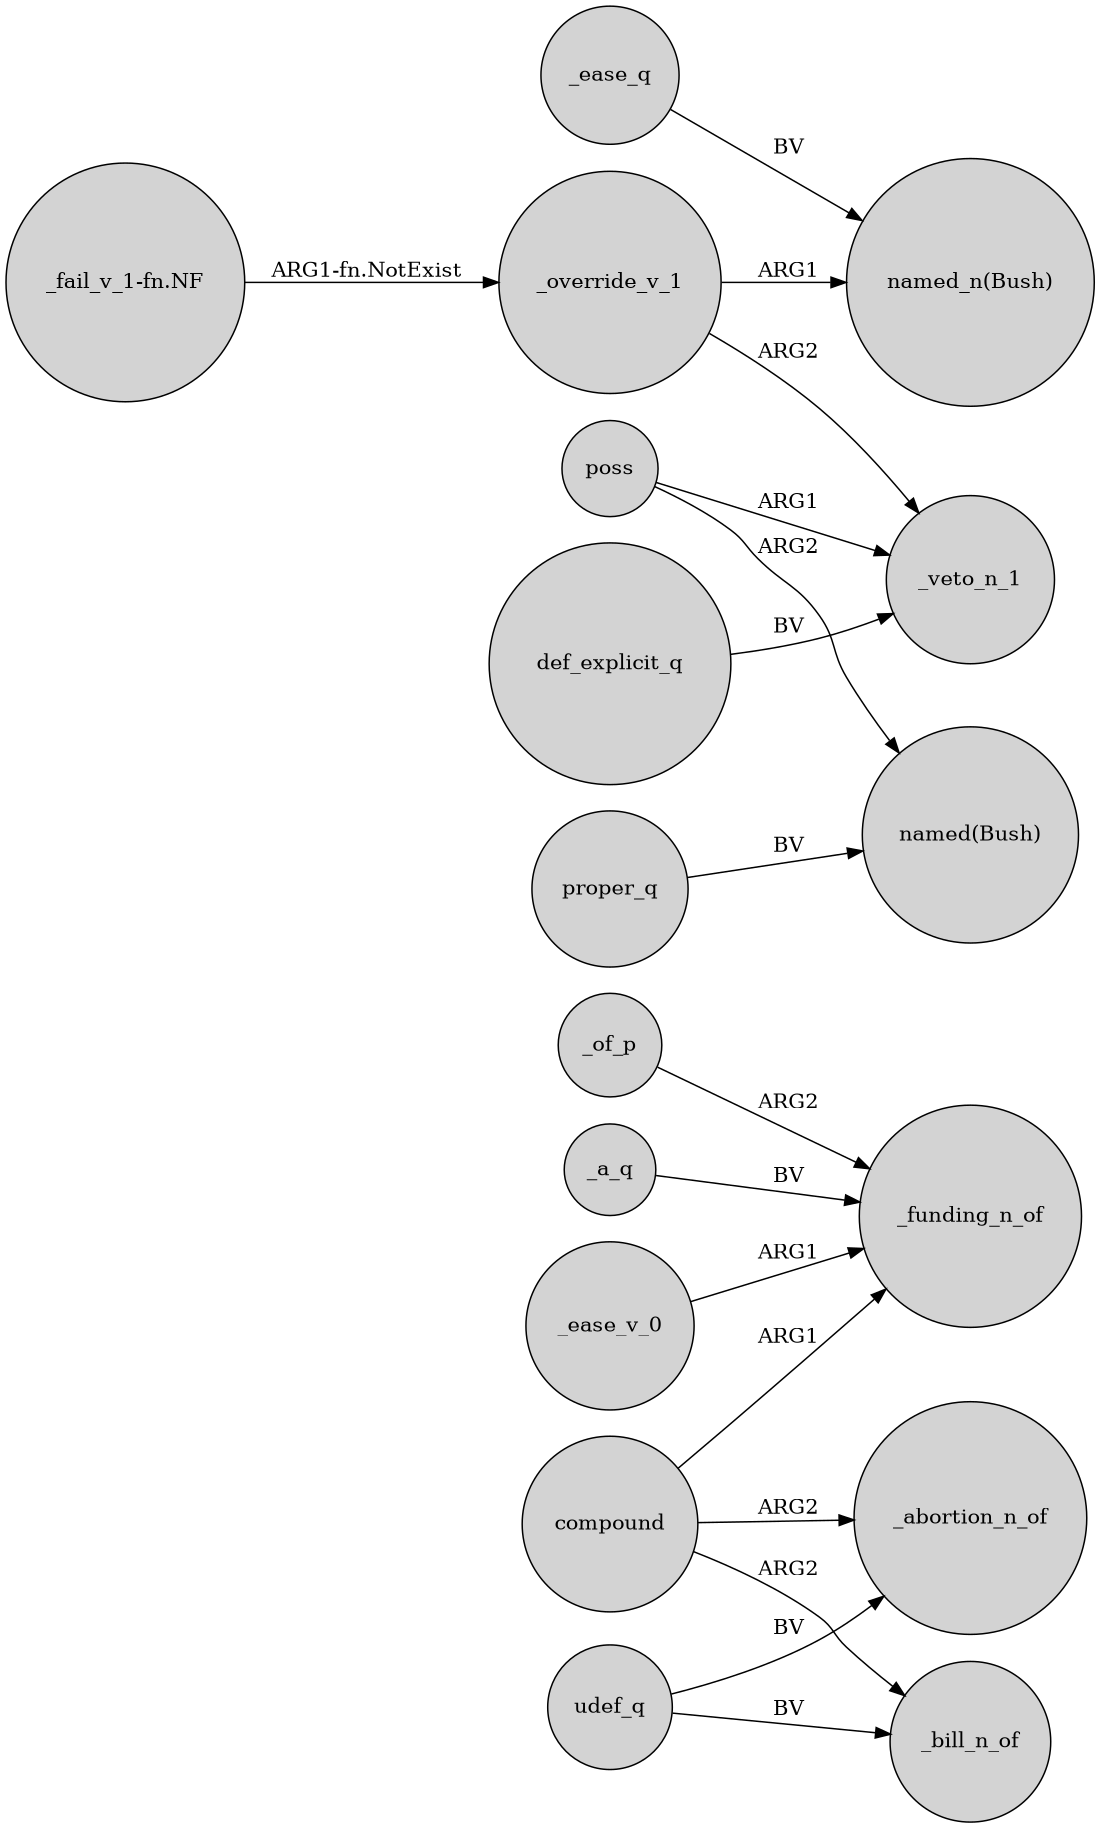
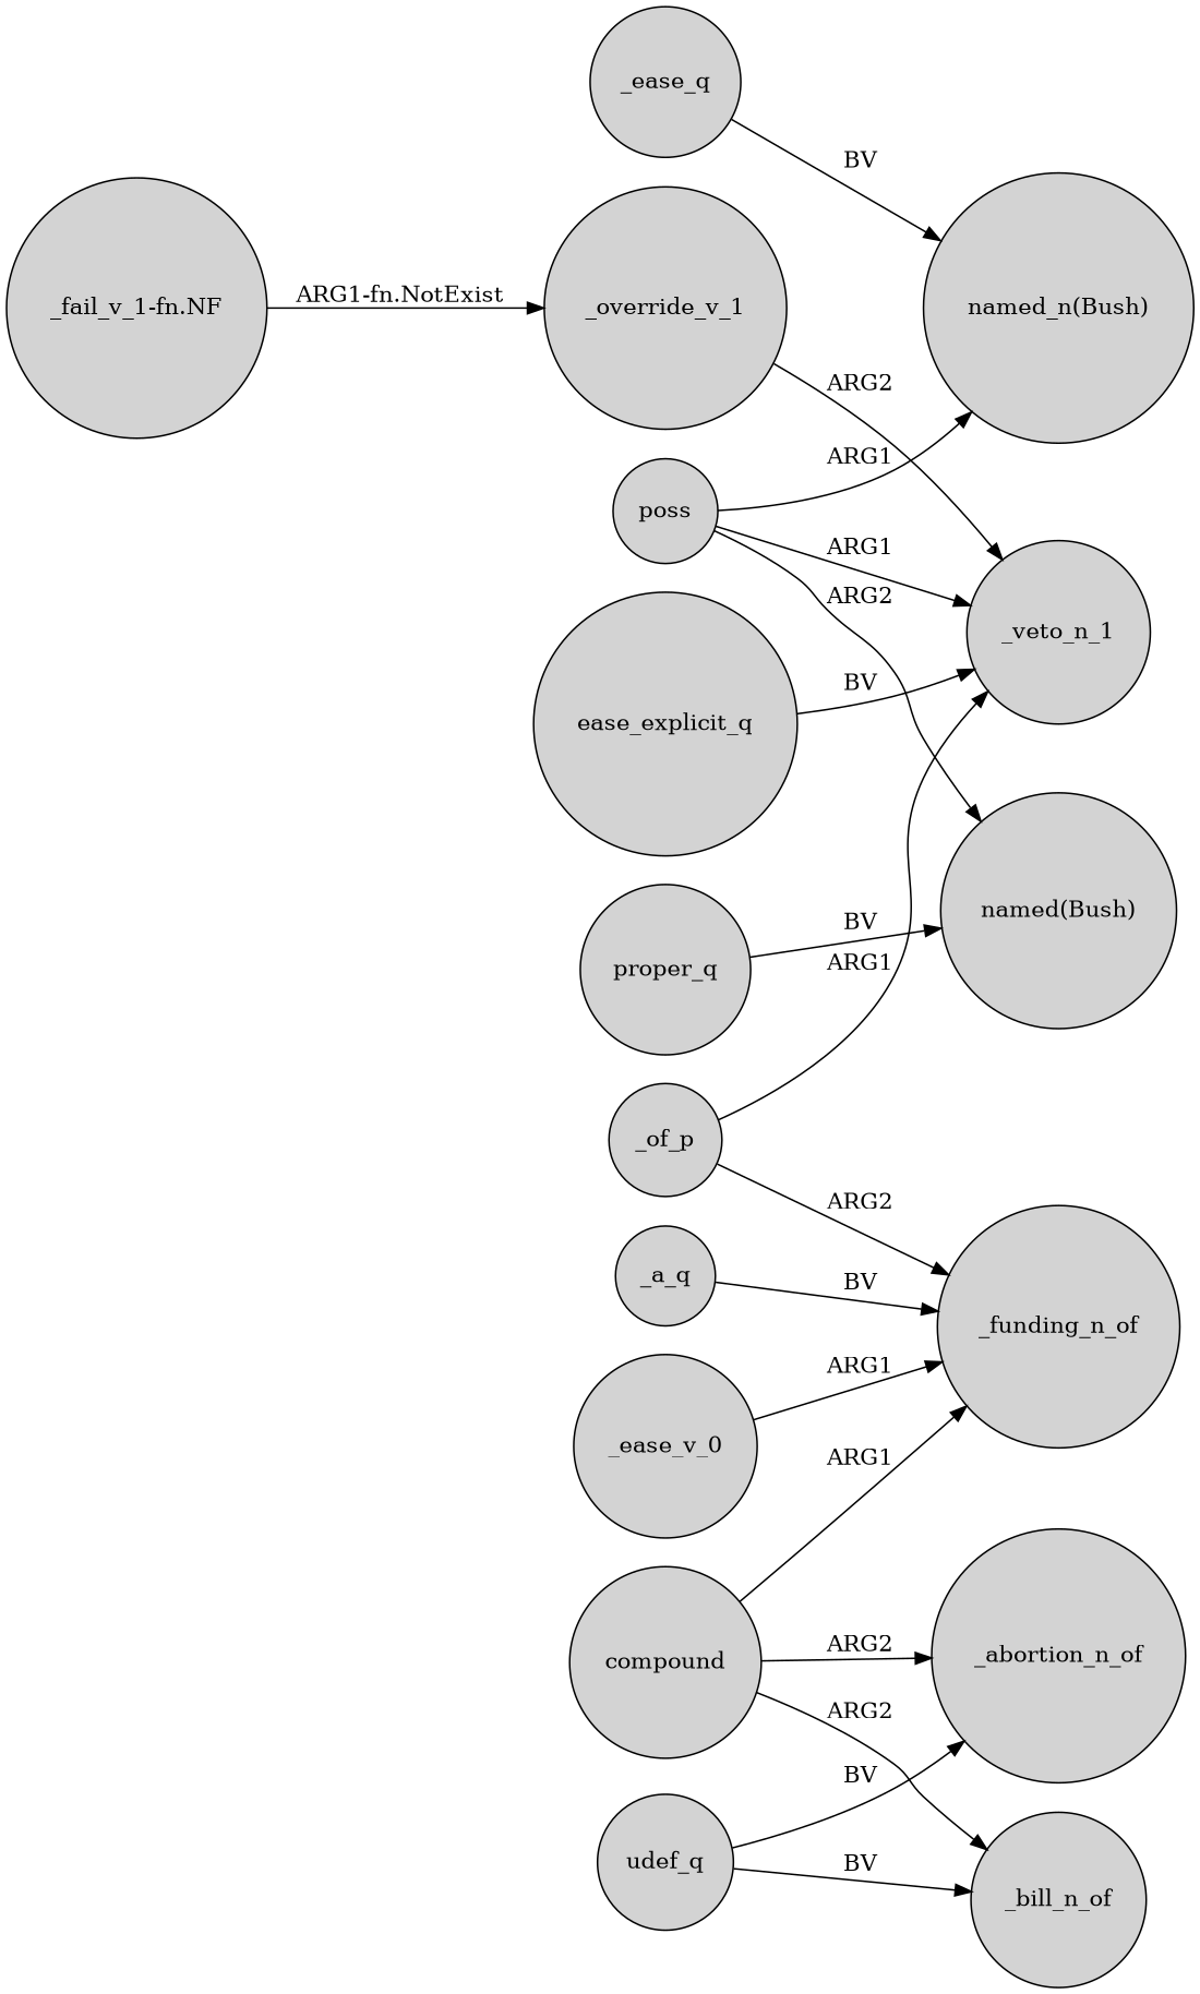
  digraph {
    rankdir=LR
    node [shape=circle style=filled]
    n1 [label="named_n(Bush)"]
    _override_v_1
    _veto_n_1
    compound
    _funding_n_of
    _abortion_n_of
    _bill_n_of
    udef_q
    poss
    "named(Bush)"
    _of_p
    n12 [label=_ease_v_0]
    _a_q
    n14 [label=_ease_q]
-   def_explicit_q
+   def_explicit_q [label=ease_explicit_q]
    proper_q
    "_fail_v_1-fn.NF"
-   _override_v_1 -> n1 [label=ARG1]
+   poss -> n1 [label=ARG1]
    _override_v_1 -> _veto_n_1 [label=ARG2]
    compound -> _funding_n_of [label=ARG1]
    compound -> _abortion_n_of [label=ARG2]
    compound -> _bill_n_of [label=ARG2]
    udef_q -> _abortion_n_of [label=BV]
    udef_q -> _bill_n_of [label=BV]
    poss -> _veto_n_1 [label=ARG1]
    poss -> "named(Bush)" [label=ARG2]
+   _of_p -> _veto_n_1 [label=ARG1]
    _of_p -> _funding_n_of [label=ARG2]
    n12 -> _funding_n_of [label=ARG1]
    _a_q -> _funding_n_of [label=BV]
    n14 -> n1 [label=BV]
    def_explicit_q -> _veto_n_1 [label=BV]
    proper_q -> "named(Bush)" [label=BV]
    "_fail_v_1-fn.NF" -> _override_v_1 [label="ARG1-fn.NotExist"]
  }
